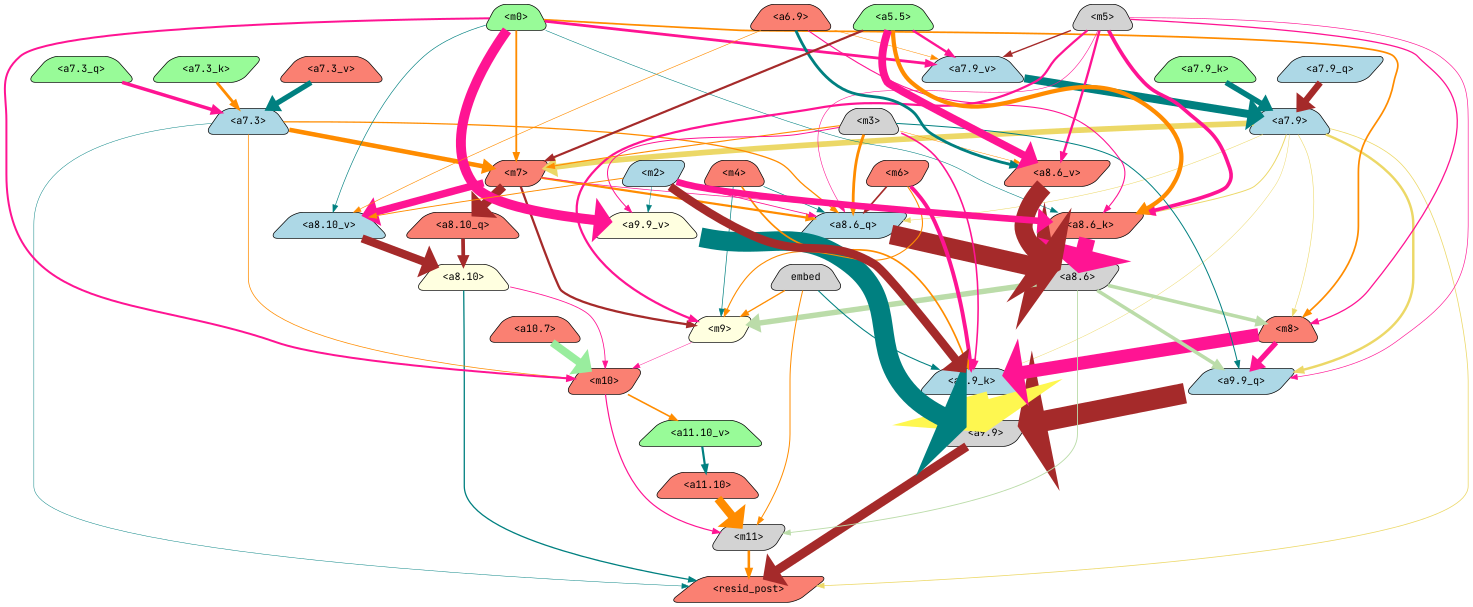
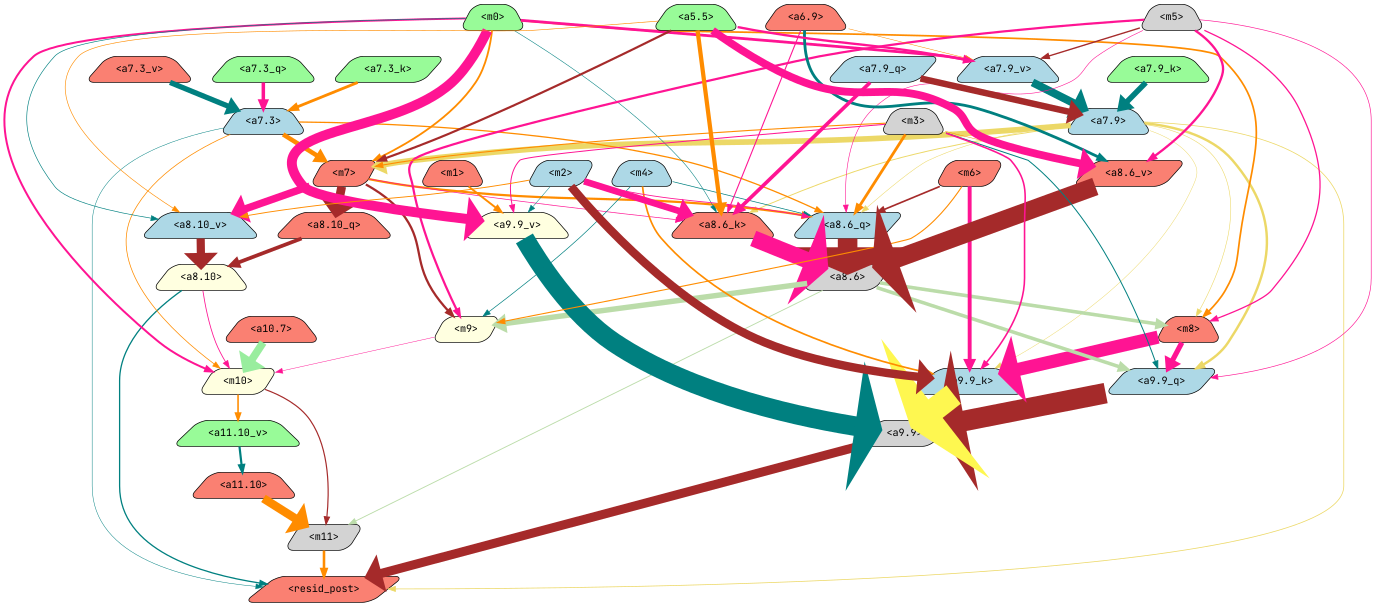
  strict digraph {
    fontname="JetBrains Mono"
    splines=true
    node [color=black fillcolor=salmon fontname="JetBrains Mono" shape=trapezium style="filled, rounded"]
    edge [color=deeppink fontname="JetBrains Mono"]
    "<m11>" [fillcolor=lightgrey shape=parallelogram]
    "<resid_post>" [shape=parallelogram]
    "<a9.9>" [fillcolor=lightgrey shape=parallelogram]
    "<a8.10>" [fillcolor=lightyellow]
-   "<m10>" [shape=parallelogram]
+   "<m10>" [fillcolor=lightyellow shape=parallelogram]
    "<a11.10_v>" [fillcolor=palegreen]
    "<a11.10>"
    "<a7.9>" [fillcolor=lightblue]
    "<m7>" [shape=parallelogram]
    "<a9.9_q>" [fillcolor=lightblue shape=parallelogram]
    "<a9.9_k>" [fillcolor=lightblue]
    "<m8>"
    "<a8.6_q>" [fillcolor=lightblue shape=parallelogram]
-   "<a8.6_k>" [shape=parallelogram]
+   "<a8.6_k>"
    "<m9>" [fillcolor=lightyellow shape=parallelogram]
    "<a8.10_v>" [fillcolor=lightblue]
    "<a8.10_q>"
    "<a8.6>" [fillcolor=lightgrey shape=parallelogram]
    "<a7.3>" [fillcolor=lightblue]
-   embed [fillcolor=lightgrey]
    "<a10.7>"
    "<m0>" [fillcolor=palegreen]
    "<a9.9_v>" [fillcolor=lightyellow]
    "<a7.9_v>" [fillcolor=lightblue]
    "<m6>" [shape=parallelogram]
    "<m5>" [fillcolor=lightgrey]
    "<a8.6_v>" [shape=parallelogram]
-   "<m4>"
+   "<m4>" [fillcolor=lightblue]
    "<m3>" [fillcolor=lightgrey]
    "<m2>" [fillcolor=lightblue shape=parallelogram]
+   "<m1>"
    "<a6.9>"
    "<a5.5>" [fillcolor=palegreen]
    "<a7.9_q>" [fillcolor=lightblue shape=parallelogram]
    "<a7.3_q>" [fillcolor=palegreen]
    "<a7.9_k>" [fillcolor=palegreen]
    "<a7.3_k>" [fillcolor=palegreen shape=parallelogram]
    "<a7.3_v>"
    "<m11>" -> "<resid_post>" [color=darkorange penwidth=3.564229369163513]
    "<a9.9>" -> "<resid_post>" [color=brown penwidth=12.493714332580566]
    "<a8.10>" -> "<resid_post>" [color=teal penwidth=1.7969894409179688]
    "<a8.10>" -> "<m10>" [penwidth=1.1516046524047852]
-   "<m10>" -> "<m11>" [penwidth=1.6351637840270996]
+   "<m10>" -> "<m11>" [color=brown penwidth=1.6351637840270996]
    "<m10>" -> "<a11.10_v>" [color=darkorange penwidth=2.195528030395508]
    "<a11.10_v>" -> "<a11.10>" [color=teal penwidth=3.037395477294922]
    "<a11.10>" -> "<m11>" [color=darkorange penwidth=11.804504871368408]
    "<a7.9>" -> "<resid_post>" [color="#ecd867" penwidth=1.061915397644043]
    "<a7.9>" -> "<m7>" [color="#ecd867" penwidth=7.860968112945557]
    "<a7.9>" -> "<a9.9_q>" [color="#ecd867" penwidth=3.4010400772094727]
    "<a7.9>" -> "<a9.9_k>" [color="#ecd867" penwidth=0.6359977722167969]
    "<a7.9>" -> "<m8>" [color="#ecd867" penwidth=0.7847824096679688]
    "<a7.9>" -> "<a8.6_q>" [color="#ecd867" penwidth=0.7225875854492188]
    "<a7.9>" -> "<a8.6_k>" [color="#ecd867" penwidth=1.3351249694824219]
    "<m7>" -> "<a8.6_q>" [color=darkorange penwidth=3.078853130340576]
    "<m7>" -> "<a8.6_k>" [penwidth=0.9513492584228516]
    "<m7>" -> "<m9>" [color=brown penwidth=3.136892318725586]
    "<m7>" -> "<a8.10_v>" [penwidth=10.289600372314453]
    "<m7>" -> "<a8.10_q>" [color=brown penwidth=12.156120300292969]
    "<a9.9_q>" -> "<a9.9>" [color=brown penwidth=28.56541872024536]
    "<a9.9_k>" -> "<a9.9>" [color="#fef750" penwidth=32.31142416596413]
    "<m8>" -> "<a9.9_q>" [penwidth=7.189451217651367]
    "<m8>" -> "<a9.9_k>" [penwidth=18.19952392578125]
    "<a8.6_q>" -> "<a8.6>" [color=brown penwidth=27.11296832561493]
    "<a8.6_k>" -> "<a8.6>" [penwidth=22.57996129989624]
    "<m9>" -> "<m10>" [penwidth=0.6350235939025879]
    "<a8.10_v>" -> "<a8.10>" [color=brown penwidth=11.339973449707031]
    "<a8.10_q>" -> "<a8.10>" [color=brown penwidth=5.194318771362305]
    "<a8.6>" -> "<m11>" [color="#bbdca9" penwidth=1.2564282417297363]
    "<a8.6>" -> "<a9.9_q>" [color="#bbdca9" penwidth=4.915989875793457]
    "<a8.6>" -> "<m8>" [color="#bbdca9" penwidth=4.953336715698242]
    "<a8.6>" -> "<m9>" [color="#bbdca9" penwidth=7.538959503173828]
    "<a7.3>" -> "<resid_post>" [color=teal penwidth=0.6493911743164062]
    "<a7.3>" -> "<m10>" [color=darkorange penwidth=1.0287714004516602]
    "<a7.3>" -> "<m7>" [color=darkorange penwidth=6.300837516784668]
    "<a7.3>" -> "<a8.6_q>" [color=darkorange penwidth=1.7833585739135742]
-   embed -> "<m11>" [color=darkorange penwidth=1.3679008483886719]
-   embed -> "<a9.9_k>" [color=teal penwidth=1.4555702209472656]
-   embed -> "<m9>" [color=darkorange penwidth=1.8025074005126953]
    "<a10.7>" -> "<m10>" [color="#99ed9e" penwidth=10.747549057006836]
    "<m0>" -> "<m10>" [penwidth=2.7613906860351562]
    "<m0>" -> "<m7>" [color=darkorange penwidth=2.5545620918273926]
    "<m0>" -> "<m8>" [color=darkorange penwidth=2.381570816040039]
    "<m0>" -> "<a8.6_k>" [color=teal penwidth=0.7486534118652344]
    "<m0>" -> "<a8.10_v>" [color=teal penwidth=0.8922653198242188]
    "<m0>" -> "<a9.9_v>" [penwidth=13.730411529541016]
    "<m0>" -> "<a7.9_v>" [penwidth=3.8575639724731445]
    "<a9.9_v>" -> "<a9.9>" [color=teal penwidth=27.08489227294922]
    "<a7.9_v>" -> "<a7.9>" [color=teal penwidth=11.073700428009033]
    "<m6>" -> "<a9.9_k>" [penwidth=5.398126602172852]
    "<m6>" -> "<a8.6_q>" [color=brown penwidth=2.3049817085266113]
    "<m6>" -> "<m9>" [color=darkorange penwidth=1.5130538940429688]
    "<m5>" -> "<a9.9_q>" [penwidth=0.8938226699829102]
    "<m5>" -> "<m8>" [penwidth=1.7677688598632812]
    "<m5>" -> "<a8.6_q>" [penwidth=0.7973227500915527]
-   "<m5>" -> "<a8.6_k>" [penwidth=5.085668563842773]
+   "<a7.9_q>" -> "<a8.6_k>" [penwidth=5.085668563842773]
    "<m5>" -> "<m9>" [penwidth=3.070161819458008]
    "<m5>" -> "<a7.9_v>" [color=brown penwidth=1.9051971435546875]
    "<m5>" -> "<a8.6_v>" [penwidth=3.2228469848632812]
    "<a8.6_v>" -> "<a8.6>" [color=brown penwidth=25.068782806396484]
    "<m4>" -> "<a9.9_k>" [color=darkorange penwidth=2.334225654602051]
    "<m4>" -> "<a8.6_q>" [color=teal penwidth=0.9813051223754883]
    "<m4>" -> "<m9>" [color=teal penwidth=0.9546451568603516]
    "<m3>" -> "<m7>" [color=darkorange penwidth=1.519754409790039]
    "<m3>" -> "<a9.9_q>" [color=teal penwidth=1.3806190490722656]
    "<m3>" -> "<a9.9_k>" [penwidth=2.201329231262207]
    "<m3>" -> "<a8.6_q>" [color=darkorange penwidth=3.894710063934326]
    "<m3>" -> "<a9.9_v>" [penwidth=1.3742599487304688]
    "<m3>" -> "<a8.6_v>" [color=darkorange penwidth=0.6379051208496094]
    "<m2>" -> "<a9.9_k>" [color=brown penwidth=11.667590618133545]
    "<m2>" -> "<a8.6_q>" [penwidth=1.1711654663085938]
    "<m2>" -> "<a8.6_k>" [penwidth=9.172065734863281]
    "<m2>" -> "<a8.10_v>" [color=darkorange penwidth=1.287038803100586]
    "<m2>" -> "<a9.9_v>" [color=teal penwidth=0.6356887817382812]
+   "<m1>" -> "<a9.9_v>" [color=darkorange penwidth=2.656749725341797]
    "<a6.9>" -> "<a8.6_k>" [penwidth=1.504995346069336]
    "<a6.9>" -> "<a7.9_v>" [color=darkorange penwidth=0.6791744232177734]
    "<a6.9>" -> "<a8.6_v>" [color=teal penwidth=3.925710678100586]
    "<a5.5>" -> "<m7>" [color=brown penwidth=3.0042500495910645]
    "<a5.5>" -> "<a8.6_k>" [color=darkorange penwidth=5.877564430236816]
-   "<a6.9>" -> "<a8.10_v>" [color=darkorange penwidth=0.8552722930908203]
+   "<a5.5>" -> "<a8.10_v>" [color=darkorange penwidth=0.8552722930908203]
    "<a5.5>" -> "<a7.9_v>" [penwidth=3.215801239013672]
    "<a5.5>" -> "<a8.6_v>" [penwidth=10.800443649291992]
    "<a7.9_q>" -> "<a7.9>" [color=brown penwidth=8.971264004707336]
    "<a7.3_q>" -> "<a7.3>" [penwidth=4.836760997772217]
    "<a7.9_k>" -> "<a7.9>" [color=teal penwidth=7.68915319442749]
    "<a7.3_k>" -> "<a7.3>" [color=darkorange penwidth=3.9247055053710938]
    "<a7.3_v>" -> "<a7.3>" [color=teal penwidth=7.367694854736328]
  }
